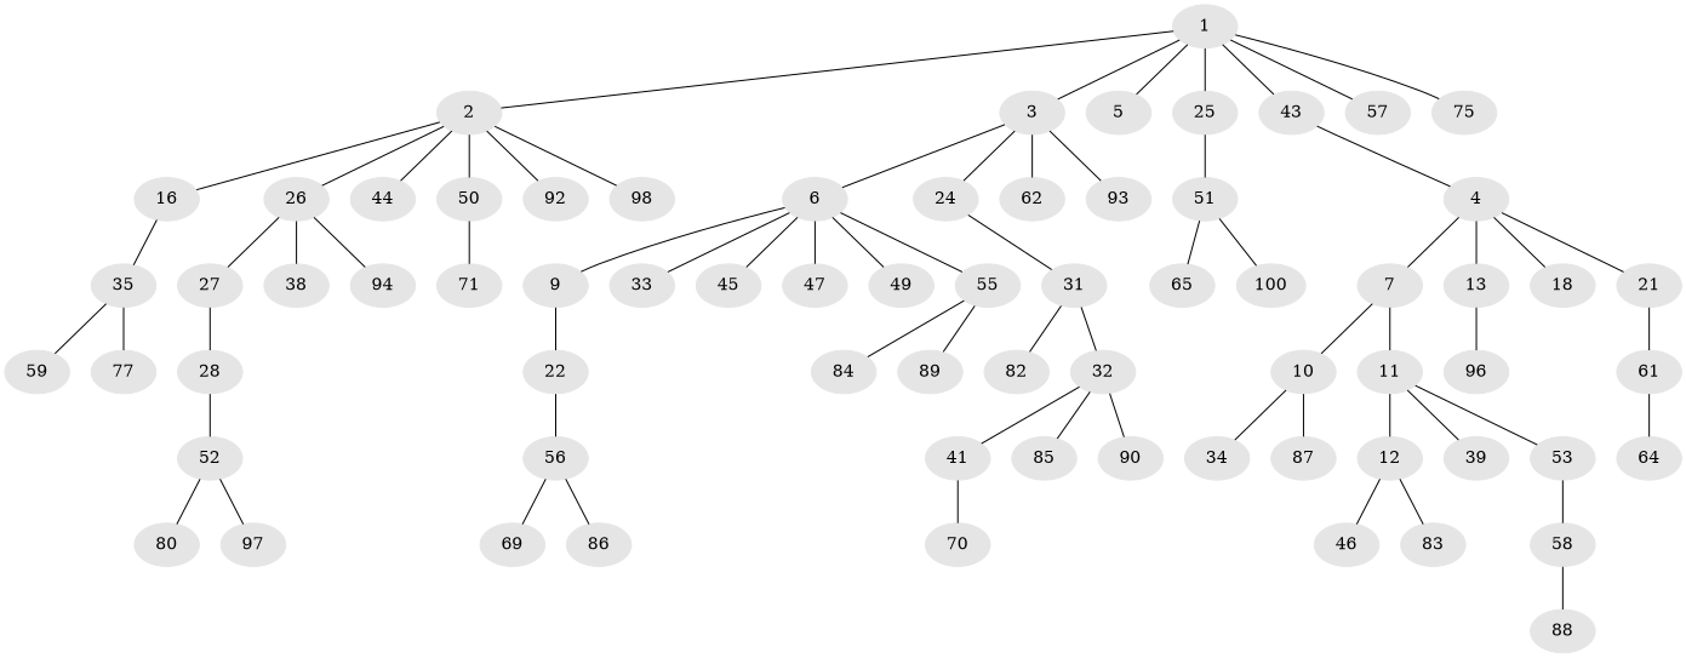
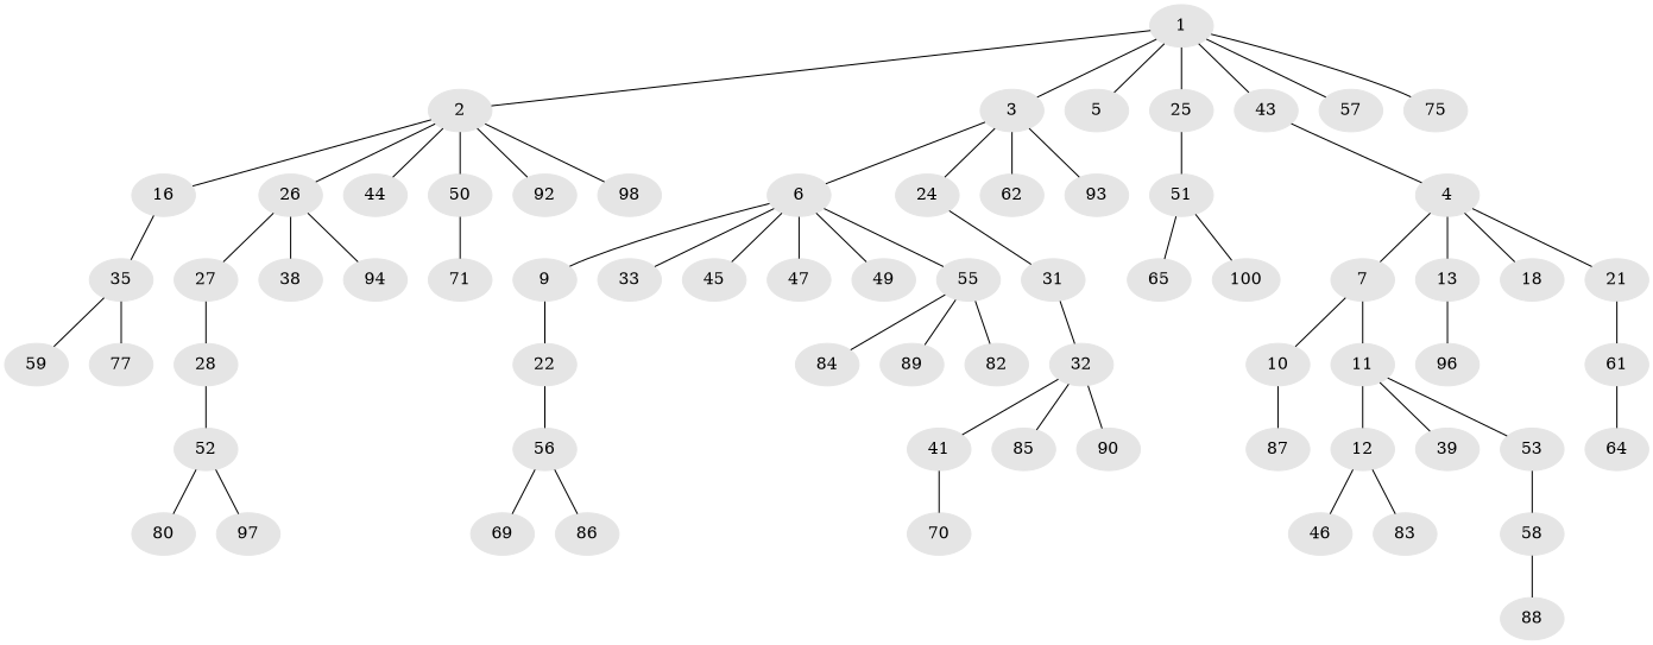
  graph {
    node [color=gray90 style=filled]
    1 [super="+29"]
    2 [super="+14"]
    3 [super="+48"]
    5
    25
    43
    57
    75
    16 [super="+17"]
    26 [super="+30"]
    44
    50 [super="+91"]
    92
    98
    6 [super="+8"]
    24
    62
    93
    4 [super="+15"]
    7 [super="+41"]
    13 [super="+20"]
    18
    21 [super="+23"]
    51 [super="+81"]
    35 [super="+73"]
    27 [super="+40"]
    38 [super="+60"]
    94
    71
    9 [super="+74"]
    33 [super="+101"]
    45
    47 [super="+79"]
    49 [super="+67"]
    55 [super="+72"]
    31 [super="+68"]
    10 [super="+37"]
    11 [super="+36"]
    96
    61
    22
-   34 [super="+76"]
    87
    12 [super="+19"]
    39
    53 [super="+54"]
    56 [super="+95"]
    46
    83 [super="+99"]
    58
    59
    77
    64
    69
    86
    32 [super="+66"]
    65
    100
    28
    52 [super="+78"]
    80
    97
    n63 [label=41 super="+63"]
    85
    90
    70
    82
    84
    89
    88
    1 -- 2
    1 -- 3
    1 -- 5
    1 -- 25
    1 -- 43
    1 -- 57
    1 -- 75
    2 -- 16
    2 -- 26
    2 -- 44
    2 -- 50
    2 -- 92
    2 -- 98
    3 -- 6
    3 -- 24
    3 -- 62
    3 -- 93
    25 -- 51
    43 -- 4
    16 -- 35
    26 -- 27
    26 -- 38
    26 -- 94
    50 -- 71
    6 -- 9
    6 -- 33
    6 -- 45
    6 -- 47
    6 -- 49
    6 -- 55
    24 -- 31
    4 -- 7
    4 -- 13
    4 -- 18
    4 -- 21
    7 -- 10
    7 -- 11
    13 -- 96
    21 -- 61
    51 -- 65
    51 -- 100
    35 -- 59
    35 -- 77
    27 -- 28
    9 -- 22
-   31 -- 82
+   55 -- 82
    55 -- 84
    55 -- 89
    31 -- 32
-   10 -- 34
    10 -- 87
    11 -- 12
    11 -- 39
    11 -- 53
    61 -- 64
    22 -- 56
    12 -- 46
    12 -- 83
    53 -- 58
    56 -- 69
    56 -- 86
    58 -- 88
    32 -- n63
    32 -- 85
    32 -- 90
    28 -- 52
    52 -- 80
    52 -- 97
    n63 -- 70
  }
